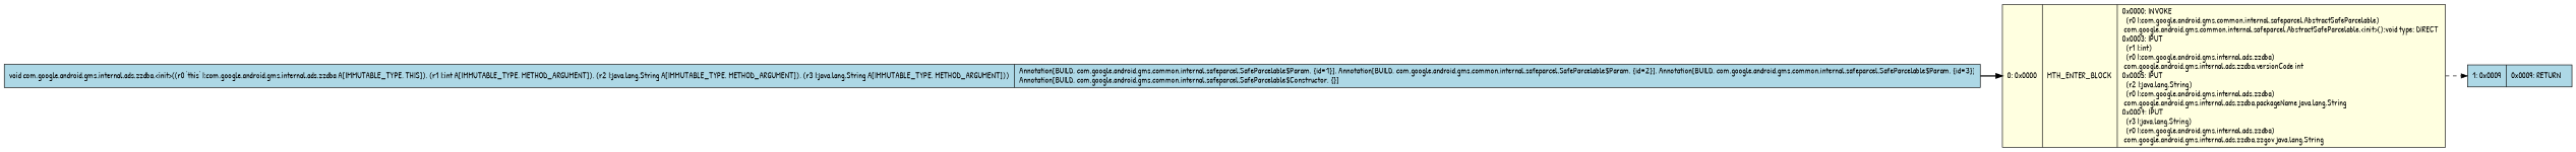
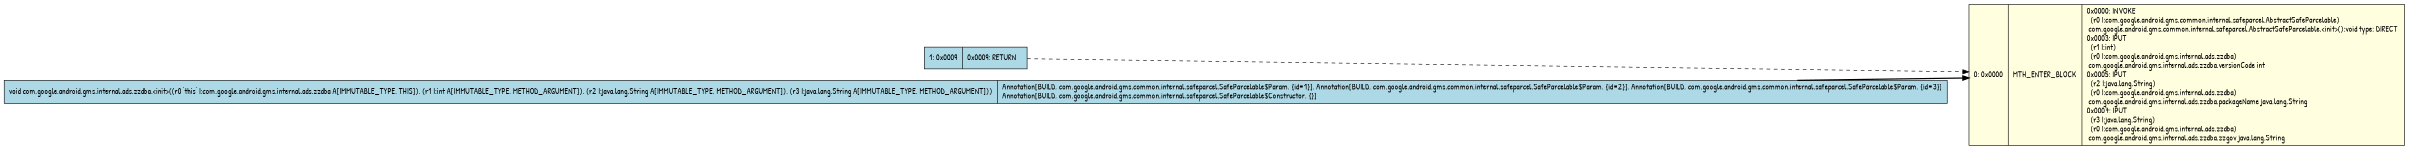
  digraph {
    rankdir=LR
    fontname="Patrick Hand"
    node [shape=record style=filled fillcolor=lightblue fontname="Patrick Hand"]
    edge [fontname="Patrick Hand"]
    n1 [label="{0\:\ 0x0000|MTH_ENTER_BLOCK\l|0x0000: INVOKE  \l  (r0 I:com.google.android.gms.common.internal.safeparcel.AbstractSafeParcelable)\l com.google.android.gms.common.internal.safeparcel.AbstractSafeParcelable.\<init\>():void type: DIRECT \l0x0003: IPUT  \l  (r1 I:int)\l  (r0 I:com.google.android.gms.internal.ads.zzdba)\l com.google.android.gms.internal.ads.zzdba.versionCode int \l0x0005: IPUT  \l  (r2 I:java.lang.String)\l  (r0 I:com.google.android.gms.internal.ads.zzdba)\l com.google.android.gms.internal.ads.zzdba.packageName java.lang.String \l0x0007: IPUT  \l  (r3 I:java.lang.String)\l  (r0 I:com.google.android.gms.internal.ads.zzdba)\l com.google.android.gms.internal.ads.zzdba.zzgov java.lang.String \l}" fillcolor=lightyellow]
    n2 [label="{1\:\ 0x0009|0x0009: RETURN   \l}"]
    n3 [label="{void com.google.android.gms.internal.ads.zzdba.\<init\>((r0 'this' I:com.google.android.gms.internal.ads.zzdba A[IMMUTABLE_TYPE, THIS]), (r1 I:int A[IMMUTABLE_TYPE, METHOD_ARGUMENT]), (r2 I:java.lang.String A[IMMUTABLE_TYPE, METHOD_ARGUMENT]), (r3 I:java.lang.String A[IMMUTABLE_TYPE, METHOD_ARGUMENT]))  | Annotation[BUILD, com.google.android.gms.common.internal.safeparcel.SafeParcelable$Param, \{id=1\}], Annotation[BUILD, com.google.android.gms.common.internal.safeparcel.SafeParcelable$Param, \{id=2\}], Annotation[BUILD, com.google.android.gms.common.internal.safeparcel.SafeParcelable$Param, \{id=3\}]\lAnnotation[BUILD, com.google.android.gms.common.internal.safeparcel.SafeParcelable$Constructor, \{\}]\l}"]
-   n1 -> n2 [style=dashed]
+   n2 -> n1 [style=dashed]
    n3 -> n1 [style=bold]
  }
